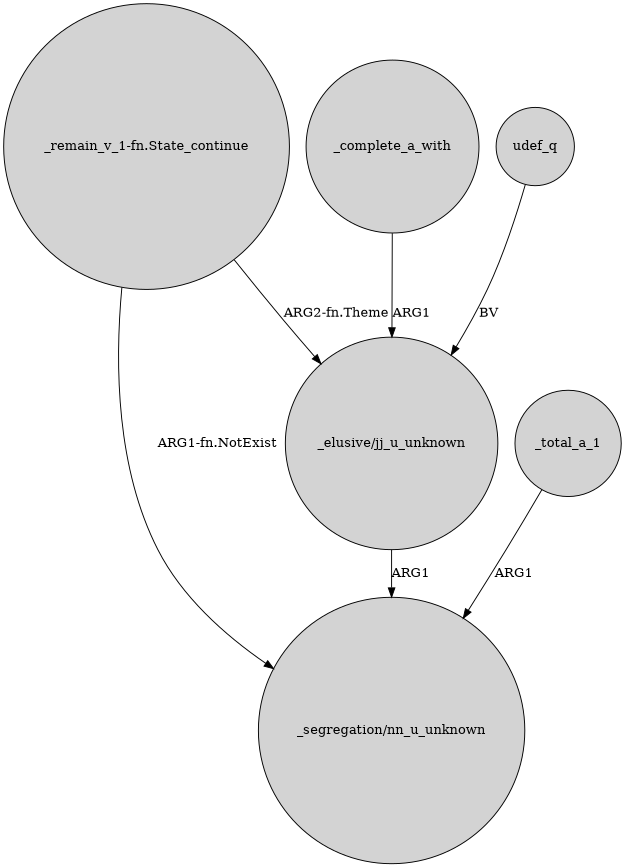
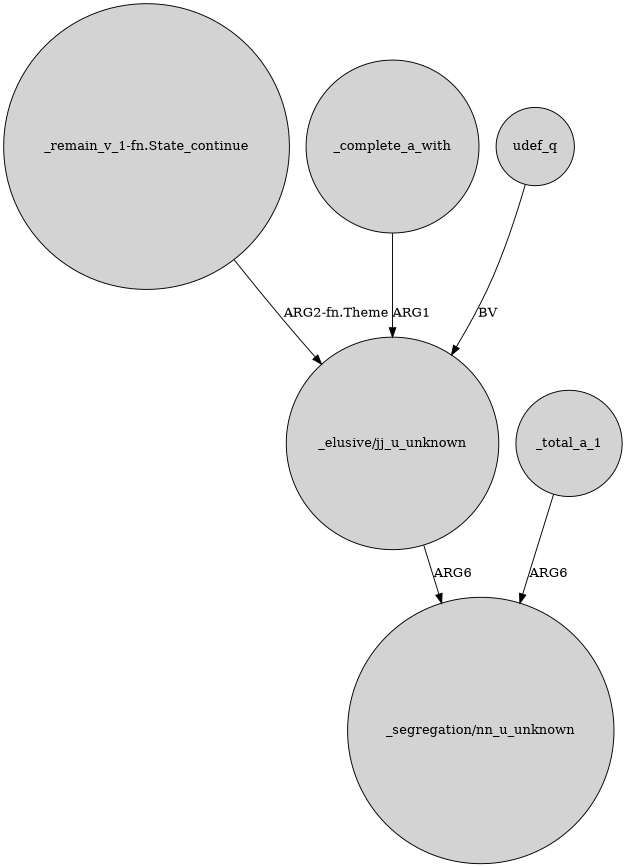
  digraph {
    node [shape=circle style=filled]
    "_remain_v_1-fn.State_continue"
    "_elusive/jj_u_unknown"
    "_segregation/nn_u_unknown"
    _complete_a_with
    udef_q
    _total_a_1
    "_remain_v_1-fn.State_continue" -> "_elusive/jj_u_unknown" [label="ARG2-fn.Theme"]
-   "_remain_v_1-fn.State_continue" -> "_segregation/nn_u_unknown" [label="ARG1-fn.NotExist"]
-   "_elusive/jj_u_unknown" -> "_segregation/nn_u_unknown" [label=ARG1]
+   "_elusive/jj_u_unknown" -> "_segregation/nn_u_unknown" [label=ARG6]
    _complete_a_with -> "_elusive/jj_u_unknown" [label=ARG1]
    udef_q -> "_elusive/jj_u_unknown" [label=BV]
-   _total_a_1 -> "_segregation/nn_u_unknown" [label=ARG1]
+   _total_a_1 -> "_segregation/nn_u_unknown" [label=ARG6]
  }
